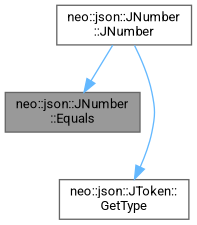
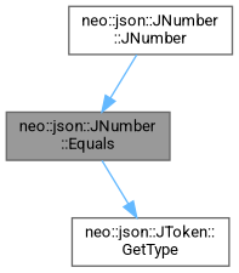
  digraph {
    fontname=Roboto
    rankdir=TB
    node [color=grey40 fillcolor=white fontname=Roboto fontsize=10 shape=box style=filled]
    edge [color=steelblue1 fontname=Roboto fontsize=10 labelfontname=Helvetica labelfontsize=10 style=solid]
    n1 [color=gray40 fillcolor=grey60 fontcolor=black height=0.2 label="neo::json::JNumber\l::Equals" width=0.4]
    n2 [height=0.2 label="neo::json::JToken::\lGetType" width=0.4]
    n3 [height=0.2 label="neo::json::JNumber\l::JNumber" width=0.4]
-   n3 -> n2
+   n1 -> n2
    n3 -> n1
  }
